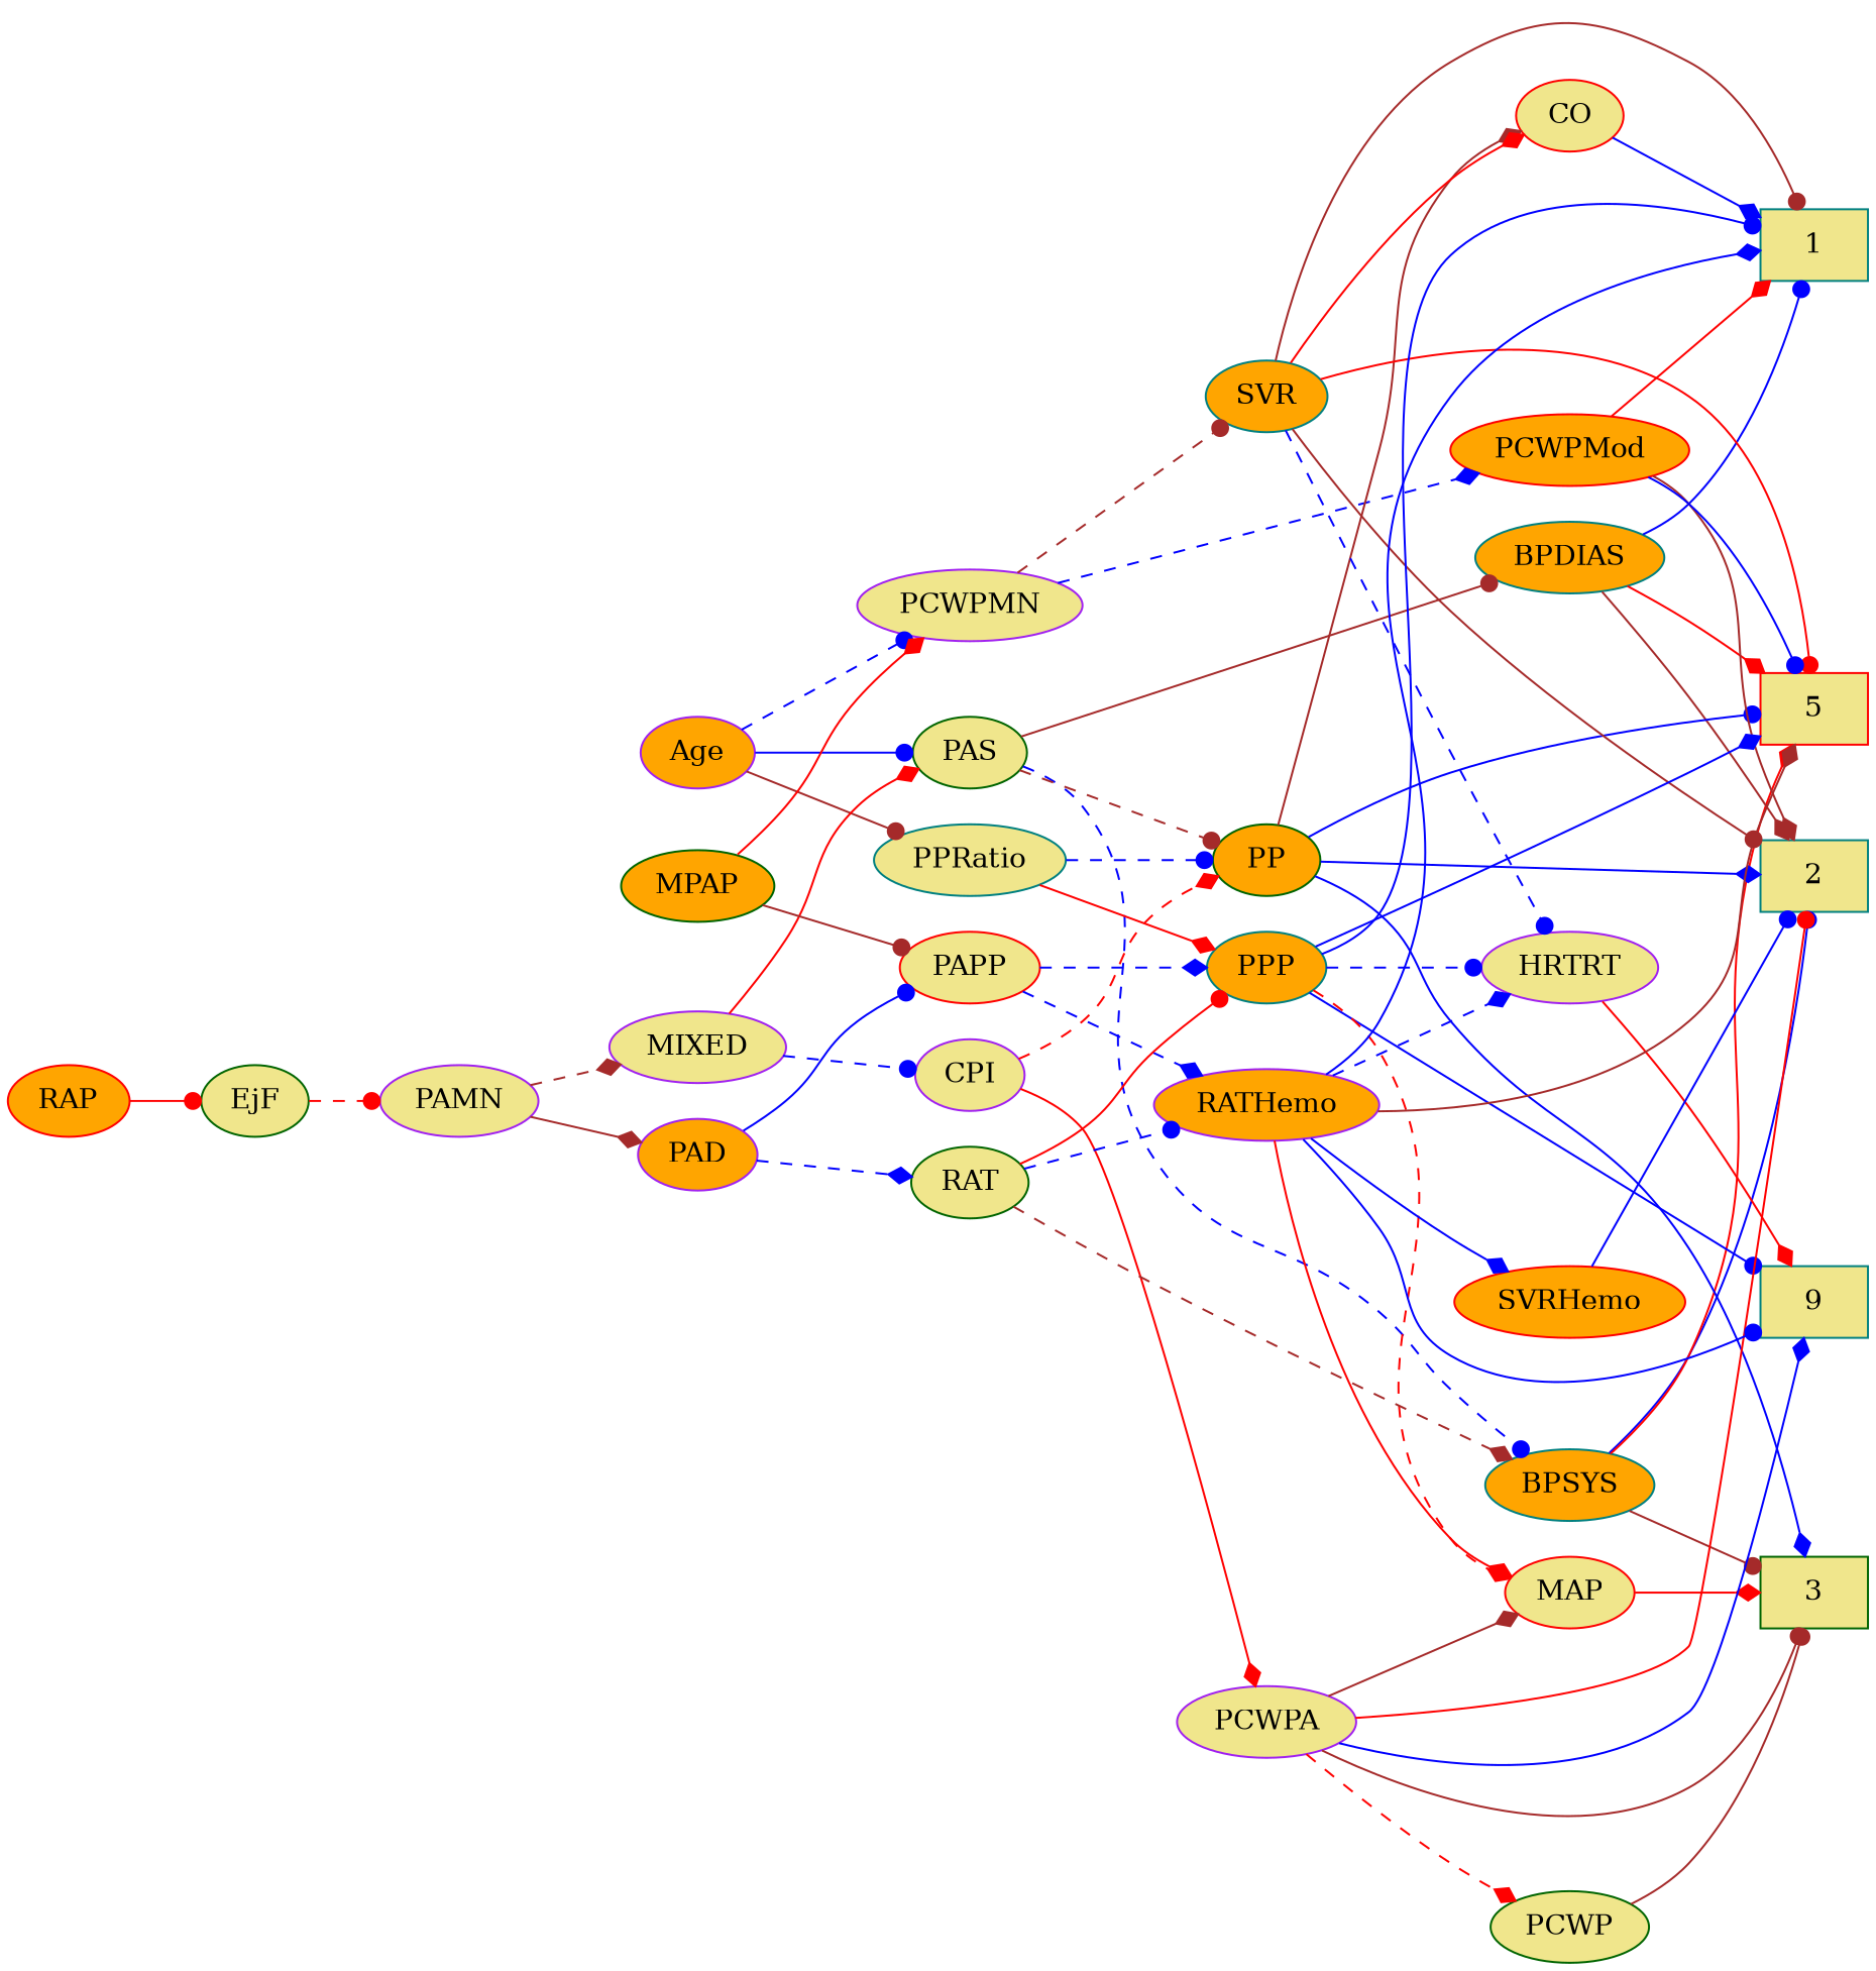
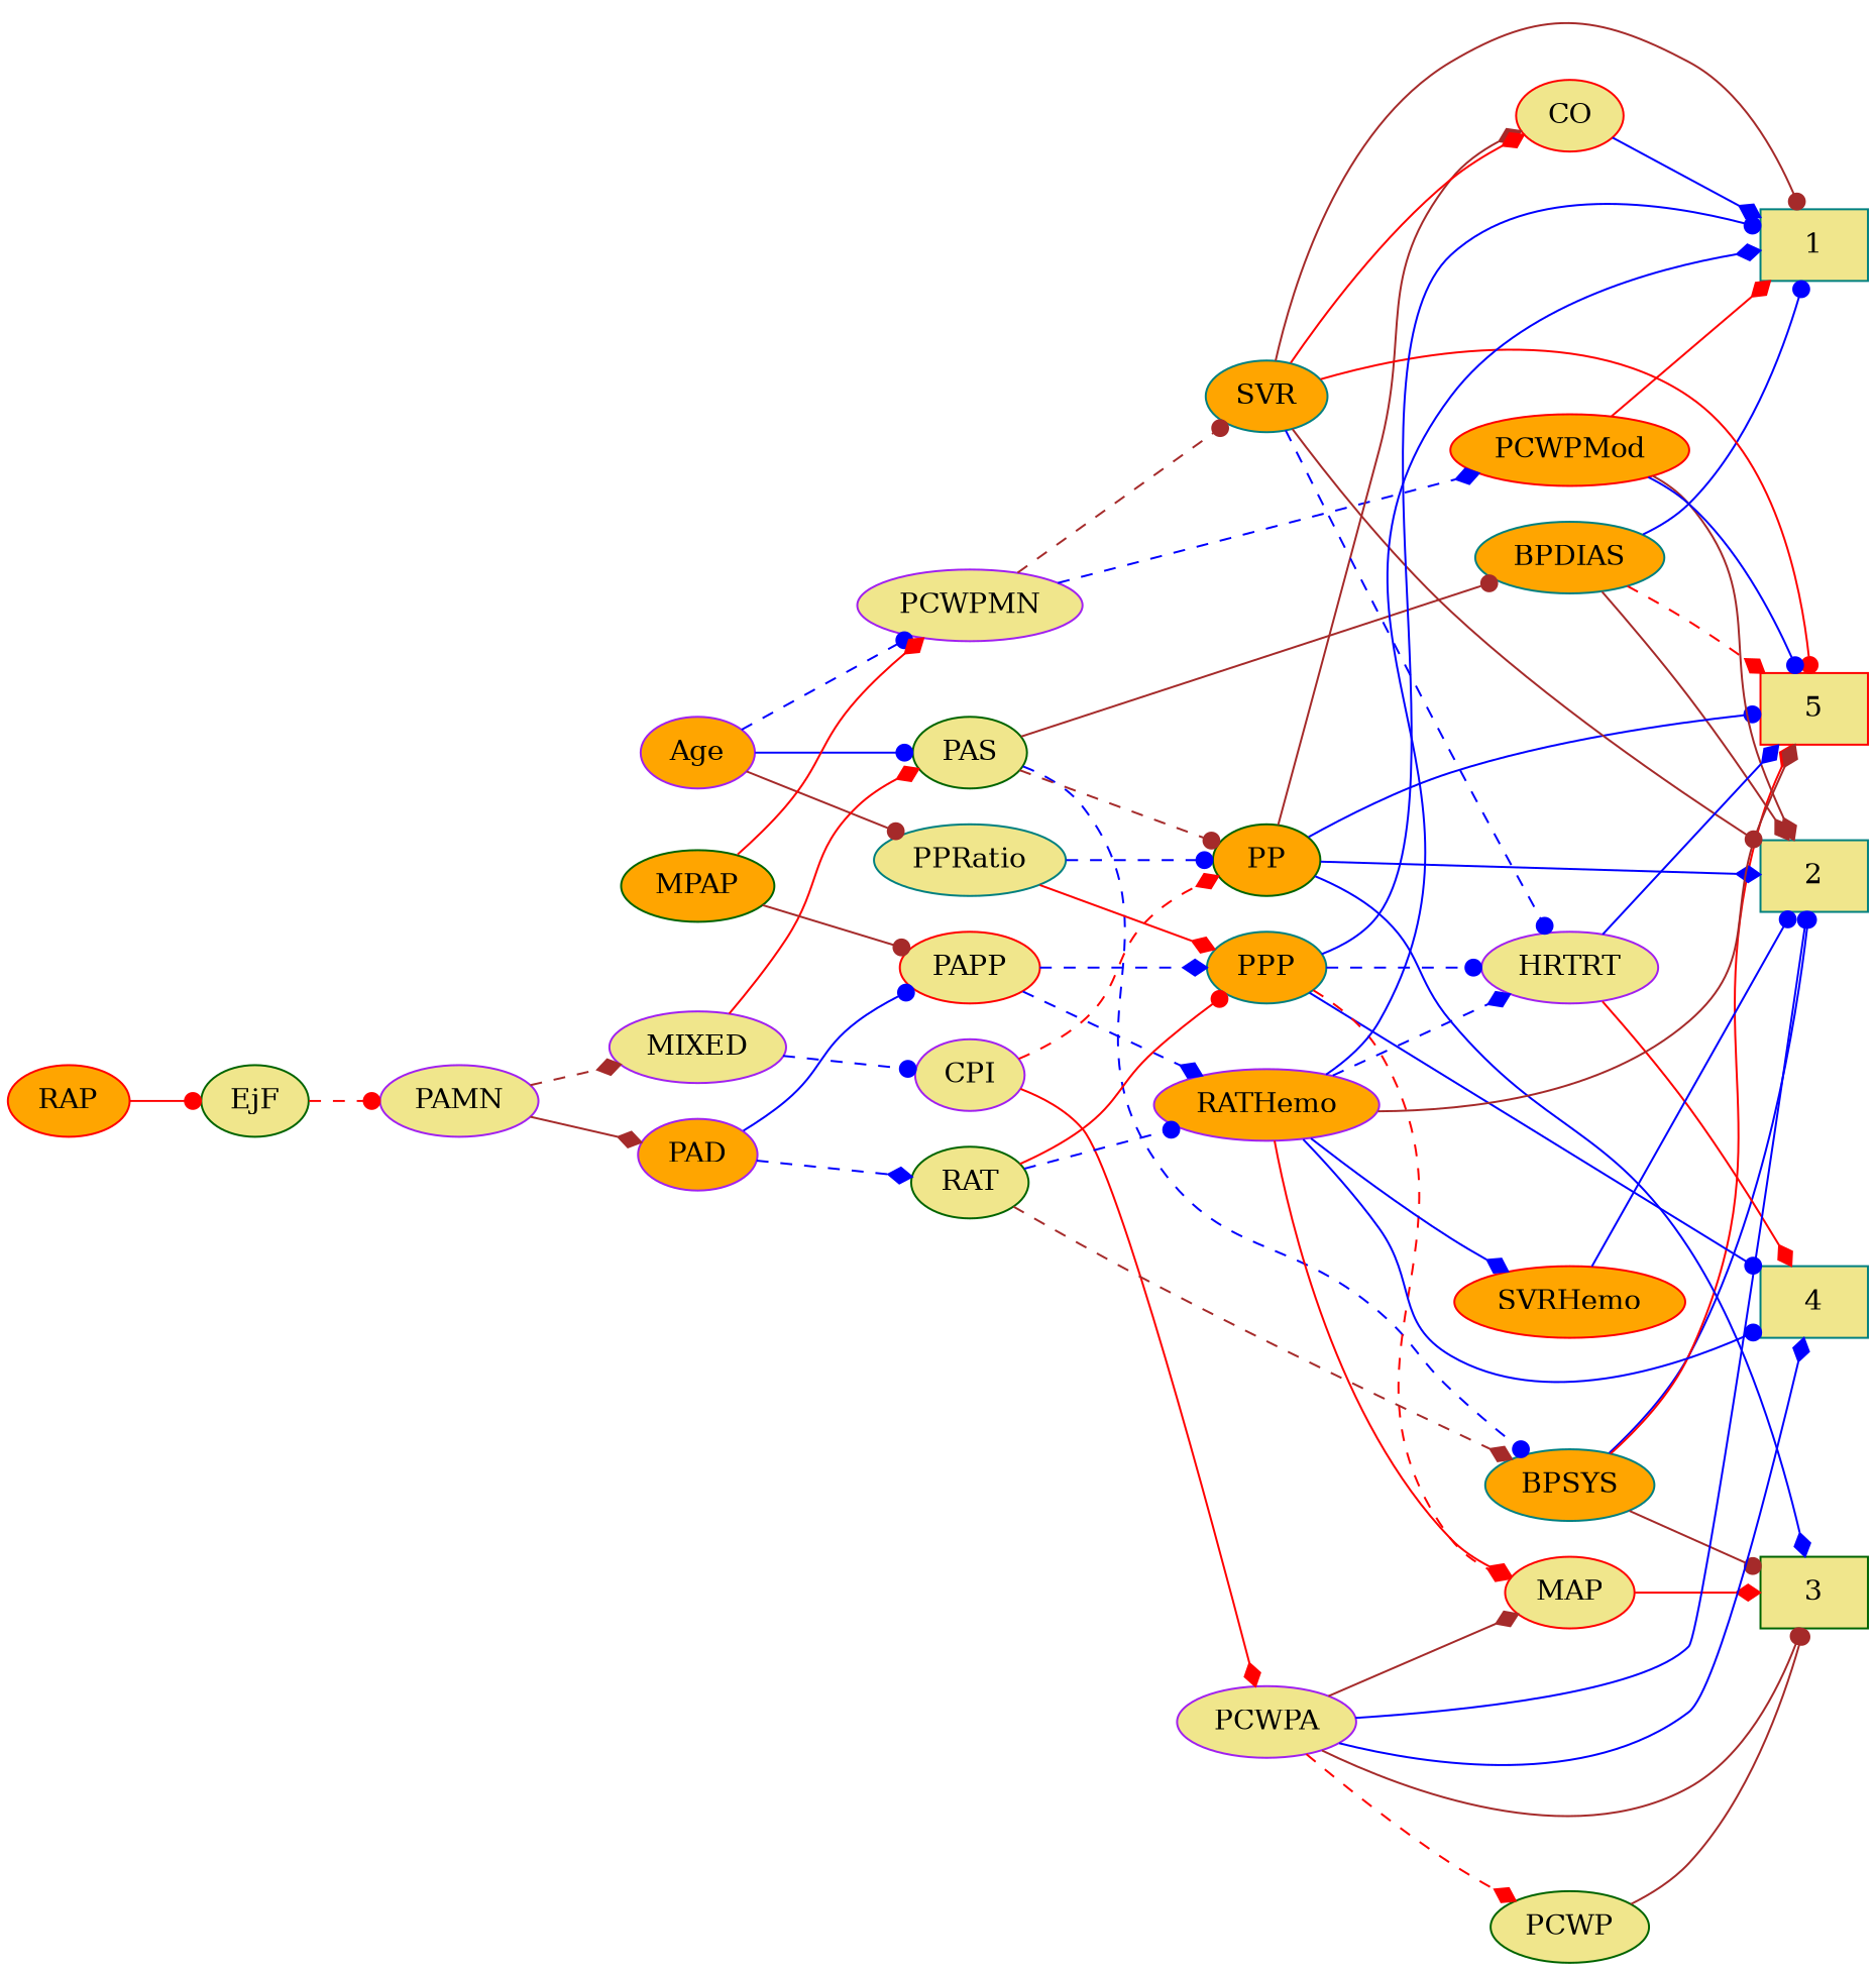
  strict digraph {
    fontname="DejaVu Serif"
    rankdir=LR
    node [color=purple fillcolor=khaki fontname="DejaVu Serif" style=filled]
    edge [arrowhead=diamond color=blue fontname="DejaVu Serif" style=solid]
    1 [color=teal height=0.5 shape=box width=0.75]
    2 [color=teal height=0.5 shape=box width=0.75]
    3 [color=darkgreen height=0.5 shape=box width=0.75]
-   4 [color=teal height=0.5 shape=box width=0.75 label=9]
+   4 [color=teal height=0.5 shape=box width=0.75]
    5 [color=red height=0.5 shape=box width=0.75]
    Age [fillcolor=orange height=0.5 width=0.75]
    PAS [color=darkgreen height=0.5 width=0.75]
    PCWPMN [height=0.5 width=1.3902]
    PPRatio [color=teal height=0.5 width=1.1013]
    BPSYS [color=teal fillcolor=orange height=0.5 width=1.0471]
    BPDIAS [color=teal fillcolor=orange height=0.5 width=1.1735]
    PP [color=darkgreen fillcolor=orange height=0.5 width=0.75]
    SVR [color=teal fillcolor=orange height=0.5 width=0.77632]
    PCWPMod [color=red fillcolor=orange height=0.5 width=1.4443]
    PPP [color=teal fillcolor=orange height=0.5 width=0.75]
    CO [color=red height=0.5 width=0.75]
    HRTRT [height=0.5 width=1.1013]
    MAP [color=red height=0.5 width=0.84854]
    EjF [color=darkgreen height=0.5 width=0.75]
    PAMN [height=0.5 width=1.011]
    MIXED [height=0.5 width=1.1193]
    PAD [fillcolor=orange height=0.5 width=0.79437]
    CPI [height=0.5 width=0.75]
    PAPP [color=red height=0.5 width=0.88464]
    RAT [color=darkgreen height=0.5 width=0.75827]
    MPAP [color=darkgreen fillcolor=orange height=0.5 width=0.97491]
    RAP [color=red fillcolor=orange height=0.5 width=0.77632]
    PCWPA [height=0.5 width=1.1555]
    PCWP [color=darkgreen height=0.5 width=0.97491]
    RATHemo [fillcolor=orange height=0.5 width=1.3721]
    SVRHemo [color=red fillcolor=orange height=0.5 width=1.3902]
    Age -> PAS [arrowhead=dot]
    Age -> PCWPMN [arrowhead=dot style=dashed]
    Age -> PPRatio [arrowhead=dot color=brown]
    PAS -> BPSYS [arrowhead=dot style=dashed]
    PAS -> BPDIAS [arrowhead=dot color=brown]
    PAS -> PP [arrowhead=dot color=brown style=dashed]
    PCWPMN -> SVR [arrowhead=dot color=brown style=dashed]
    PCWPMN -> PCWPMod [style=dashed]
    PPRatio -> PP [arrowhead=dot style=dashed]
    PPRatio -> PPP [color=red]
    BPSYS -> 2 [arrowhead=dot]
    BPSYS -> 3 [arrowhead=dot color=brown]
    BPSYS -> 5 [color=red]
    BPDIAS -> 1 [arrowhead=dot]
    BPDIAS -> 2 [color=brown]
-   BPDIAS -> 5 [color=red]
+   BPDIAS -> 5 [color=red style=dashed]
    PP -> 2
    PP -> 3
    PP -> 5 [arrowhead=dot]
    PP -> CO [color=brown]
    SVR -> 1 [arrowhead=dot color=brown]
    SVR -> 2 [arrowhead=dot color=brown]
    SVR -> 5 [arrowhead=dot color=red]
    SVR -> CO [color=red]
    SVR -> HRTRT [arrowhead=dot style=dashed]
    PCWPMod -> 1 [color=red]
    PCWPMod -> 2 [color=brown]
    PCWPMod -> 5 [arrowhead=dot]
    PPP -> 1 [arrowhead=dot]
    PPP -> 4 [arrowhead=dot]
-   PPP -> 5
+   HRTRT -> 5
    PPP -> HRTRT [arrowhead=dot style=dashed]
    PPP -> MAP [color=red style=dashed]
    CO -> 1
    HRTRT -> 4 [color=red]
    MAP -> 3 [color=red]
    EjF -> PAMN [arrowhead=dot color=red style=dashed]
    PAMN -> MIXED [color=brown style=dashed]
    PAMN -> PAD [color=brown]
    MIXED -> PAS [color=red]
    MIXED -> CPI [arrowhead=dot style=dashed]
    PAD -> PAPP [arrowhead=dot]
    PAD -> RAT [style=dashed]
    CPI -> PP [color=red style=dashed]
    CPI -> PCWPA [color=red]
    PAPP -> PPP [style=dashed]
    PAPP -> RATHemo [style=dashed]
    RAT -> BPSYS [color=brown style=dashed]
    RAT -> PPP [arrowhead=dot color=red]
    RAT -> RATHemo [arrowhead=dot style=dashed]
    MPAP -> PCWPMN [color=red]
    MPAP -> PAPP [arrowhead=dot color=brown]
    RAP -> EjF [arrowhead=dot color=red]
-   PCWPA -> 2 [arrowhead=dot color=red]
+   PCWPA -> 2 [arrowhead=dot]
    PCWPA -> 3 [arrowhead=dot color=brown]
    PCWPA -> 4
    PCWPA -> MAP [color=brown]
    PCWPA -> PCWP [color=red style=dashed]
    PCWP -> 3 [arrowhead=dot color=brown]
    RATHemo -> 1
    RATHemo -> 4 [arrowhead=dot]
    RATHemo -> 5 [color=brown]
    RATHemo -> HRTRT [style=dashed]
    RATHemo -> MAP [color=red]
    RATHemo -> SVRHemo
    SVRHemo -> 2 [arrowhead=dot]
  }
